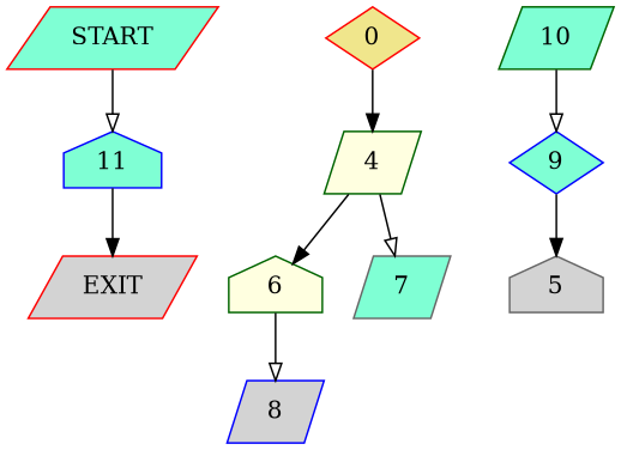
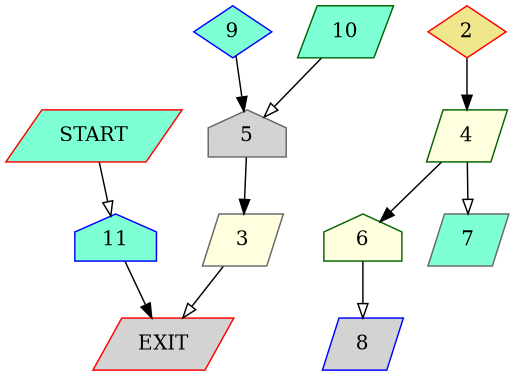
  digraph {
    node [color=red fillcolor=aquamarine shape=parallelogram style=filled]
    edge [arrowhead=onormal]
    n1 [label=START]
    11 [color=blue shape=house]
    n3 [fillcolor=lightgrey label=EXIT]
-   2 [fillcolor=khaki shape=diamond label=0]
+   2 [fillcolor=khaki shape=diamond]
    4 [color=darkgreen fillcolor=lightyellow]
+   3 [color=gray40 fillcolor=lightyellow]
    6 [color=darkgreen fillcolor=lightyellow shape=house]
    7 [color=gray40]
    5 [color=gray40 fillcolor=lightgrey shape=house]
    8 [color=blue fillcolor=lightgrey]
    9 [color=blue shape=diamond]
    10 [color=darkgreen]
    n1 -> 11
    11 -> n3 [arrowhead=normal]
    2 -> 4 [arrowhead=normal]
    4 -> 6 [arrowhead=normal]
    4 -> 7
+   3 -> n3
    6 -> 8
+   5 -> 3 [arrowhead=normal]
    9 -> 5 [arrowhead=normal]
-   10 -> 9
+   10 -> 5
  }
